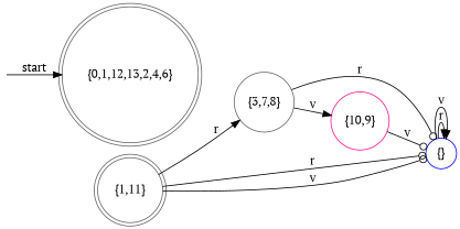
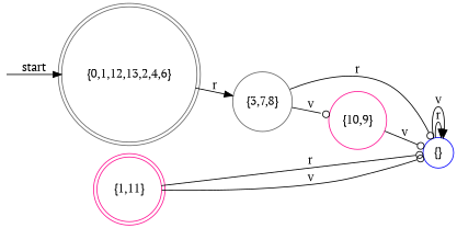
  digraph {
    fontname="PT Serif"
    rankdir=LR
    node [fontname="PT Serif" shape=circle color=gray40]
    edge [arrowhead=normal fontname="PT Serif"]
    __start [shape=point style=invis color=""]
    "{0,1,12,13,2,4,6}" [shape=doublecircle]
    "{3,7,8}"
    "{}" [color=blue]
    "{10,9}" [color=deeppink]
-   "{1,11}" [shape=doublecircle]
+   "{1,11}" [color=deeppink shape=doublecircle]
    __start -> "{0,1,12,13,2,4,6}" [label=start]
-   "{1,11}" -> "{3,7,8}" [label=r]
+   "{0,1,12,13,2,4,6}" -> "{3,7,8}" [label=r]
    "{3,7,8}" -> "{}" [arrowhead=odot label=r]
-   "{3,7,8}" -> "{10,9}" [label=v]
+   "{3,7,8}" -> "{10,9}" [arrowhead=odot label=v]
    "{}" -> "{}" [label=r]
    "{}" -> "{}" [label=v]
    "{10,9}" -> "{}" [arrowhead=odot label=v]
    "{1,11}" -> "{}" [arrowhead=odot label=r]
    "{1,11}" -> "{}" [arrowhead=odot label=v]
  }
